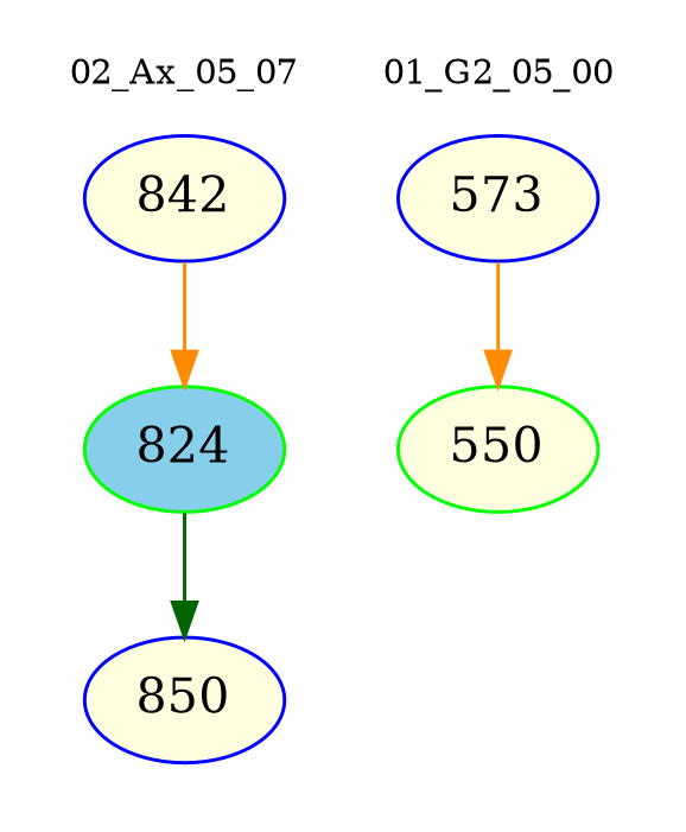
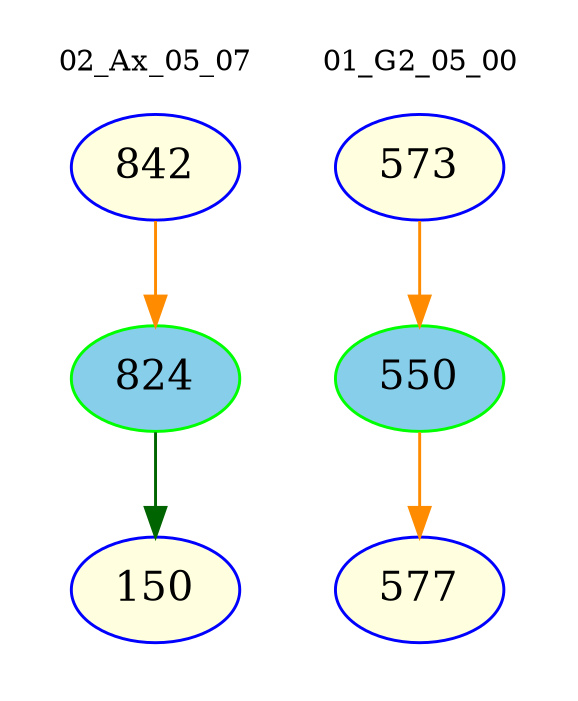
  digraph {
    fontname="DejaVu Serif"
    node [color=blue fillcolor=lightyellow fontname="DejaVu Serif" style=filled]
    edge [color=darkorange fontname="DejaVu Serif"]
    n1 [label=842]
    n2 [color=green fillcolor=skyblue label=824]
-   n3 [label=850]
+   n3 [label=150]
    n4 [label=573]
-   n5 [color=green label=550]
+   n5 [color=green fillcolor=skyblue label=550]
+   n6 [label=577]
    subgraph cluster_1 {
      color=white
      fontsize=10
      label="02_Ax_05_07"
      n1
      n2
      n3
    }
    subgraph cluster_2 {
      color=white
      fontsize=10
      label="01_G2_05_00"
      n4
      n5
+     n6
    }
    n1 -> n2
    n2 -> n3 [color=darkgreen]
    n4 -> n5
+   n5 -> n6
  }
